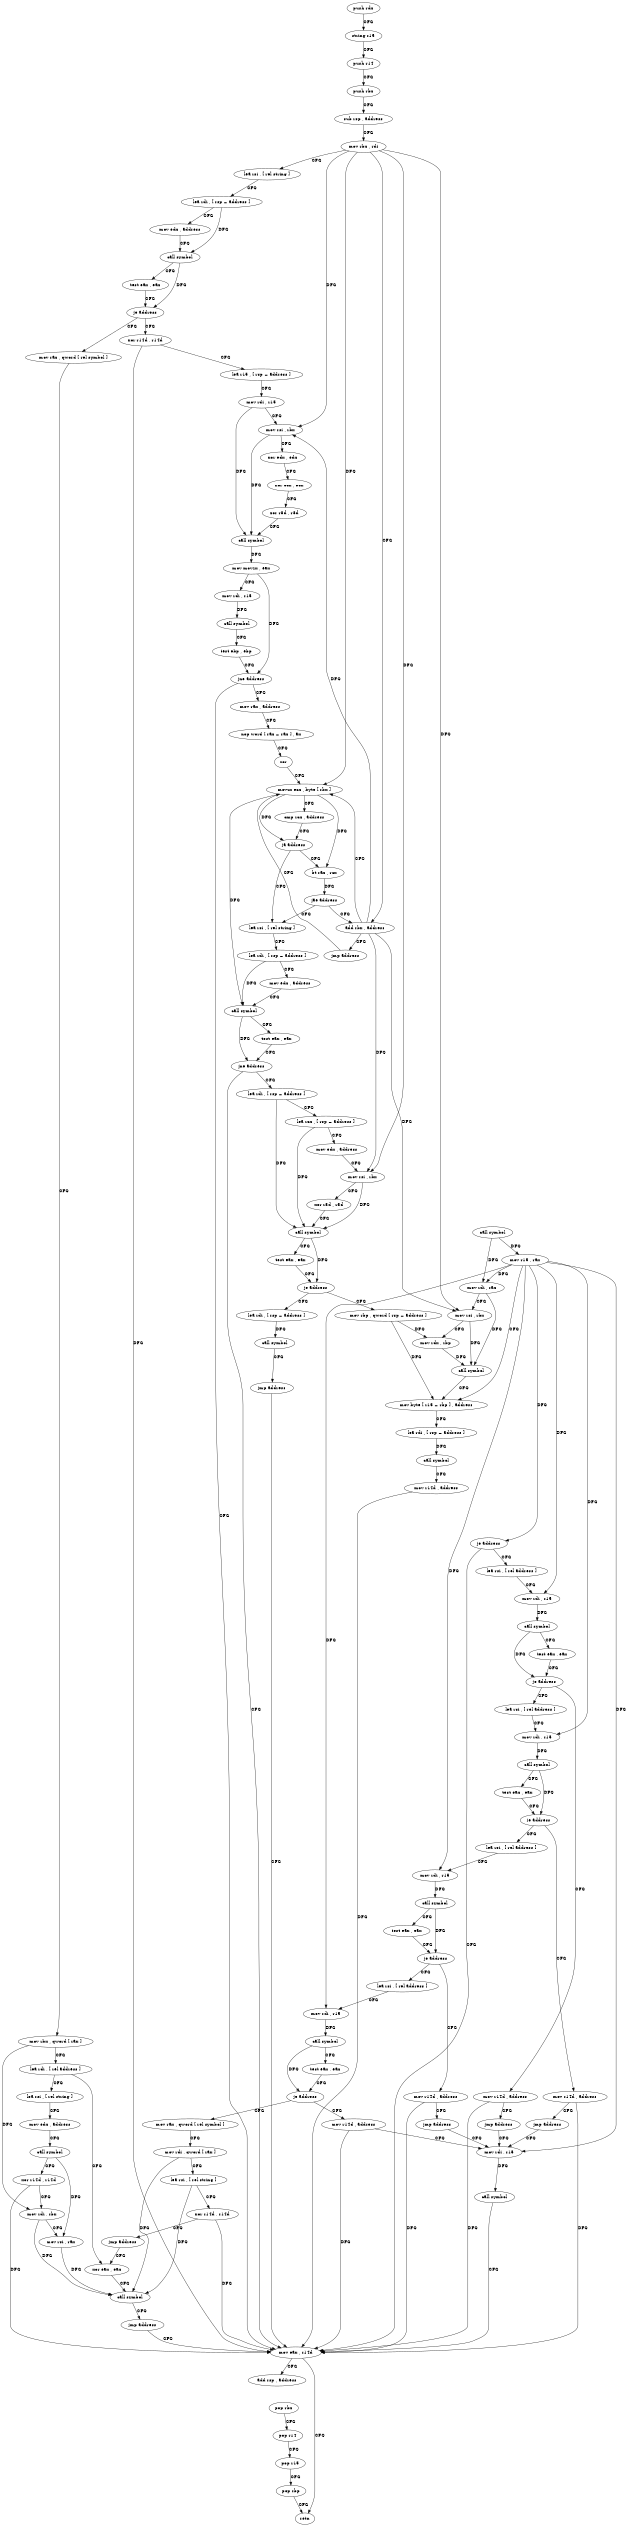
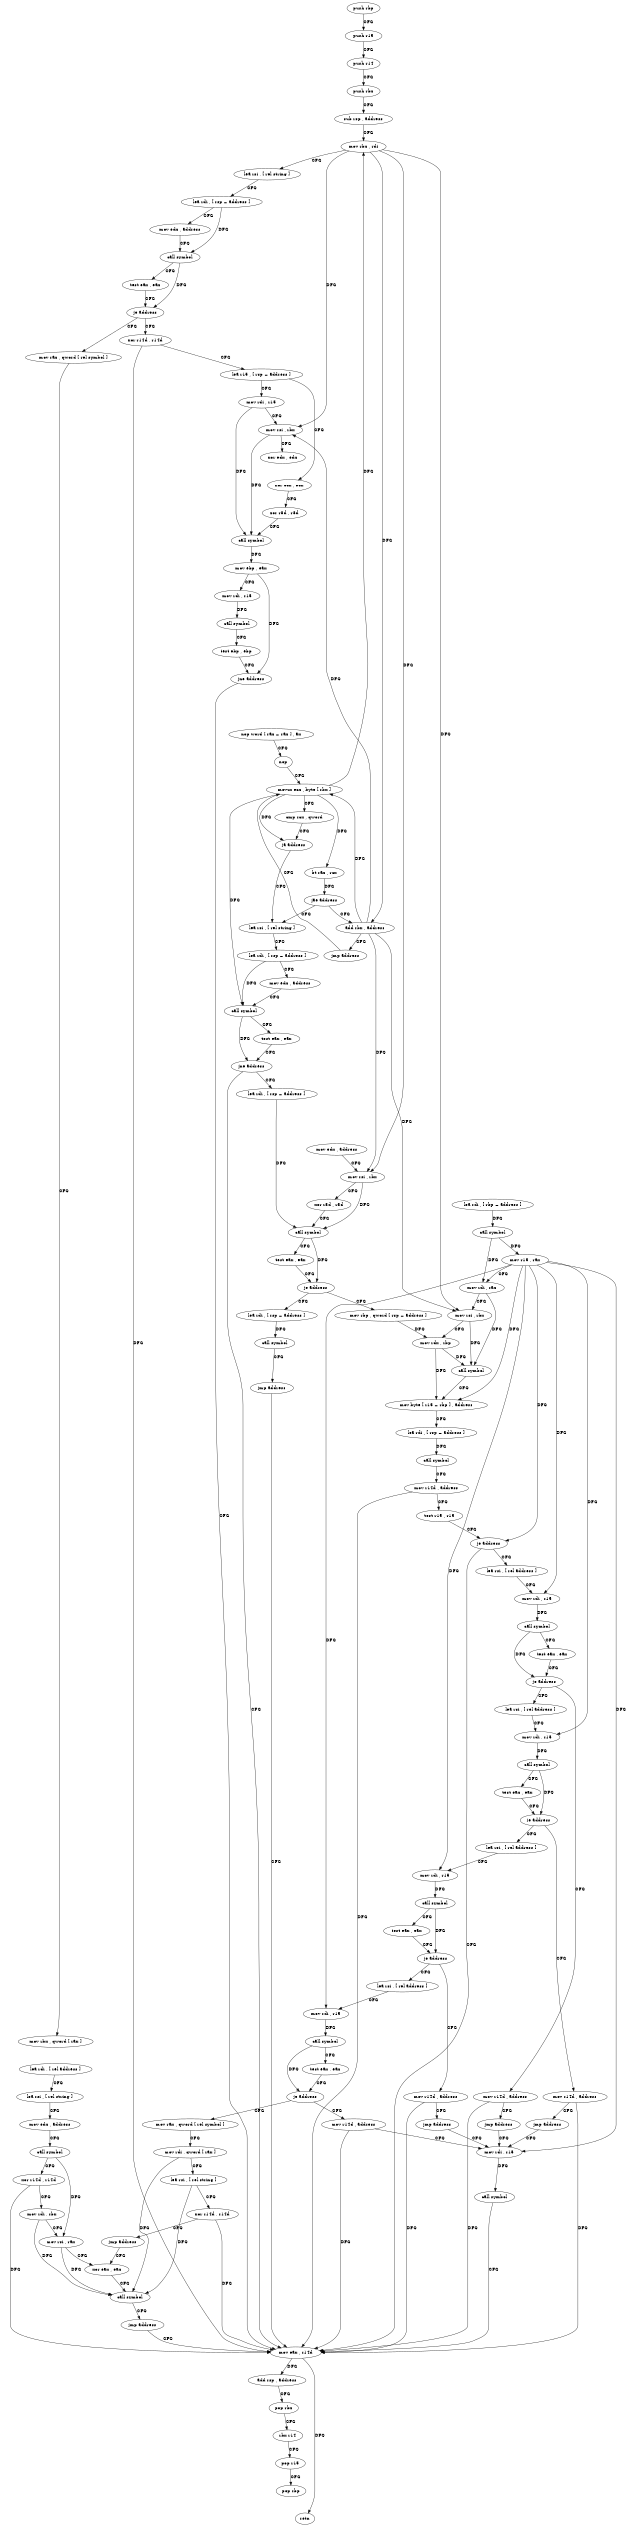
  digraph {
-   n1 [label="push rdx"]
-   n2 [label="string r15"]
+   n1 [label="push rbp"]
+   n2 [label="push r15"]
    n3 [label="push r14"]
    n4 [label="push rbx"]
    n5 [label="sub rsp , address"]
    n6 [label="mov rbx , rdi"]
    n7 [label="lea rsi , [ rel string ]"]
    n8 [label="mov rsi , rbx"]
    n9 [label="movzx ecx , byte [ rbx ]"]
    n10 [label="add rbx , address"]
    n11 [label="mov rsi , rbx"]
    n12 [label="mov rsi , rbx"]
    n13 [label="lea rdi , [ rsp + address ]"]
    n14 [label="call symbol"]
    n15 [label="xor edx , edx"]
    n16 [label="call symbol"]
    n17 [label="bt rax , rcx"]
-   n18 [label="cmp rcx , address"]
+   n18 [label="cmp rcx , qword"]
    n19 [label="ja address"]
    n20 [label="jmp address"]
    n21 [label="call symbol"]
    n22 [label="xor r8d , r8d"]
    n23 [label="mov rdx , rbp"]
    n24 [label="call symbol"]
    n25 [label="mov edx , address"]
    n26 [label="call symbol"]
    n27 [label="test eax , eax"]
    n28 [label="je address"]
    n29 [label="xor r14d , r14d"]
    n30 [label="mov rax , qword [ rel symbol ]"]
    n31 [label="lea r15 , [ rsp + address ]"]
    n32 [label="mov eax , r14d"]
    n33 [label="mov rbx , qword [ rax ]"]
    n34 [label="mov rdi , r15"]
    n35 [label="add rsp , address"]
    n36 [label=retn]
    n37 [label="lea rdi , [ rel address ]"]
    n38 [label="mov rdi , rbx"]
-   n39 [label="mov movzx , eax"]
+   n39 [label="mov ebp , eax"]
    n40 [label="xor ecx , ecx"]
    n41 [label="xor r8d , r8d"]
    n42 [label="mov rdi , r15"]
    n43 [label="jne address"]
    n44 [label="call symbol"]
-   n45 [label="mov rax , address"]
    n46 [label="test ebp , ebp"]
    n47 [label="nop word [ rax + rax ] , ax"]
    n48 [label="pop rbx"]
-   n49 [label=xor]
+   n49 [label=nop]
    n50 [label="lea rsi , [ rel string ]"]
    n51 [label="mov rsi , rax"]
    n52 [label="call symbol"]
    n53 [label="mov edx , address"]
    n54 [label="call symbol"]
    n55 [label="xor r14d , r14d"]
    n56 [label="xor eax , eax"]
    n57 [label="jmp address"]
-   n58 [label="pop r14"]
+   n58 [label="rbx r14"]
    n59 [label="pop r15"]
    n60 [label="pop rbp"]
    n61 [label="test eax , eax"]
    n62 [label="jne address"]
    n63 [label="jae address"]
    n64 [label="lea rsi , [ rel string ]"]
    n65 [label="lea rdi , [ rsp + address ]"]
    n66 [label="mov edx , address"]
    n67 [label="lea rdi , [ rsp + address ]"]
-   n68 [label="lea rcx , [ rsp + address ]"]
    n69 [label="mov edx , address"]
    n70 [label="test eax , eax"]
    n71 [label="je address"]
    n72 [label="mov rbp , qword [ rsp + address ]"]
    n73 [label="lea rdi , [ rsp + address ]"]
    n74 [label="mov byte [ r15 + rbp ] , address"]
    n75 [label="call symbol"]
+   n76 [label="lea rdi , [ rbp + address ]"]
    n77 [label="call symbol"]
    n78 [label="lea rdi , [ rsp + address ]"]
    n79 [label="jmp address"]
    n80 [label="mov r15 , rax"]
    n81 [label="mov rdi , rax"]
    n82 [label="je address"]
    n83 [label="mov rdi , r15"]
    n84 [label="mov rdi , r15"]
    n85 [label="mov rdi , r15"]
    n86 [label="mov rdi , r15"]
    n87 [label="mov rdi , r15"]
    n88 [label="lea rsi , [ rel address ]"]
    n89 [label="call symbol"]
    n90 [label="call symbol"]
    n91 [label="call symbol"]
    n92 [label="call symbol"]
    n93 [label="call symbol"]
    n94 [label="call symbol"]
    n95 [label="mov r14d , address"]
+   n96 [label="test r15 , r15"]
    n97 [label="test eax , eax"]
    n98 [label="je address"]
    n99 [label="mov r14d , address"]
    n100 [label="lea rsi , [ rel address ]"]
    n101 [label="jmp address"]
    n102 [label="test eax , eax"]
    n103 [label="je address"]
    n104 [label="mov r14d , address"]
    n105 [label="lea rsi , [ rel address ]"]
    n106 [label="jmp address"]
    n107 [label="test eax , eax"]
    n108 [label="je address"]
    n109 [label="mov r14d , address"]
    n110 [label="lea rsi , [ rel address ]"]
    n111 [label="jmp address"]
    n112 [label="test eax , eax"]
    n113 [label="je address"]
    n114 [label="mov r14d , address"]
    n115 [label="mov rax , qword [ rel symbol ]"]
    n116 [label="mov rdi , qword [ rax ]"]
    n117 [label="lea rsi , [ rel string ]"]
    n118 [label="xor r14d , r14d"]
    n119 [label="jmp address"]
    n1 -> n2 [label=CFG]
    n2 -> n3 [label=CFG]
    n3 -> n4 [label=CFG]
    n4 -> n5 [label=CFG]
    n5 -> n6 [label=CFG]
    n6 -> n7 [label=CFG]
    n6 -> n8 [label=DFG]
-   n6 -> n9 [label=DFG]
-   n6 -> n10 [label=CFG]
+   n9 -> n6 [label=DFG]
+   n6 -> n10 [label=DFG]
    n6 -> n11 [label=DFG]
    n6 -> n12 [label=DFG]
    n7 -> n13 [label=CFG]
    n8 -> n14 [label=DFG]
    n8 -> n15 [label=CFG]
    n9 -> n16 [label=DFG]
    n9 -> n17 [label=DFG]
    n9 -> n18 [label=CFG]
    n9 -> n19 [label=DFG]
    n10 -> n8 [label=DFG]
-   n10 -> n9 [label=CFG]
+   n10 -> n9 [label=DFG]
    n10 -> n11 [label=DFG]
    n10 -> n12 [label=DFG]
    n10 -> n20 [label=CFG]
    n11 -> n21 [label=DFG]
    n11 -> n22 [label=CFG]
    n12 -> n23 [label=CFG]
    n12 -> n24 [label=DFG]
    n13 -> n25 [label=CFG]
    n13 -> n26 [label=DFG]
    n14 -> n39 [label=DFG]
-   n15 -> n40 [label=CFG]
+   n31 -> n40 [label=CFG]
    n16 -> n61 [label=CFG]
    n16 -> n62 [label=DFG]
    n17 -> n63 [label=DFG]
    n18 -> n19 [label=CFG]
-   n19 -> n17 [label=CFG]
    n19 -> n64 [label=CFG]
    n20 -> n9 [label=CFG]
    n21 -> n70 [label=CFG]
    n21 -> n71 [label=DFG]
    n22 -> n21 [label=CFG]
    n23 -> n24 [label=DFG]
    n24 -> n74 [label=CFG]
    n25 -> n26 [label=CFG]
    n26 -> n27 [label=CFG]
    n26 -> n28 [label=DFG]
    n27 -> n28 [label=CFG]
    n28 -> n29 [label=CFG]
    n28 -> n30 [label=CFG]
    n29 -> n31 [label=CFG]
    n29 -> n32 [label=DFG]
    n30 -> n33 [label=CFG]
    n31 -> n34 [label=CFG]
-   n32 -> n35 [label=CFG]
-   n32 -> n36 [label=CFG]
-   n33 -> n37 [label=CFG]
-   n33 -> n38 [label=DFG]
+   n32 -> n35 [label=DFG]
+   n32 -> n36 [label=DFG]
    n34 -> n8 [label=CFG]
    n34 -> n14 [label=DFG]
+   n35 -> n48 [label=CFG]
    n37 -> n50 [label=CFG]
    n38 -> n51 [label=CFG]
    n38 -> n52 [label=DFG]
    n39 -> n42 [label=CFG]
    n39 -> n43 [label=DFG]
    n40 -> n41 [label=CFG]
    n41 -> n14 [label=CFG]
    n42 -> n44 [label=DFG]
    n43 -> n32 [label=CFG]
-   n43 -> n45 [label=CFG]
    n44 -> n46 [label=CFG]
-   n45 -> n47 [label=CFG]
    n46 -> n43 [label=CFG]
    n47 -> n49 [label=CFG]
    n48 -> n58 [label=CFG]
    n49 -> n9 [label=CFG]
    n50 -> n53 [label=CFG]
    n51 -> n52 [label=DFG]
-   n37 -> n56 [label=CFG]
+   n51 -> n56 [label=CFG]
    n52 -> n57 [label=CFG]
    n53 -> n54 [label=CFG]
    n54 -> n51 [label=DFG]
    n54 -> n55 [label=CFG]
    n55 -> n32 [label=DFG]
    n55 -> n38 [label=CFG]
    n56 -> n52 [label=CFG]
    n57 -> n32 [label=CFG]
    n58 -> n59 [label=CFG]
    n59 -> n60 [label=CFG]
-   n60 -> n36 [label=CFG]
    n61 -> n62 [label=CFG]
    n62 -> n32 [label=CFG]
    n62 -> n67 [label=CFG]
    n63 -> n10 [label=CFG]
    n63 -> n64 [label=CFG]
    n64 -> n65 [label=CFG]
    n65 -> n16 [label=DFG]
    n65 -> n66 [label=CFG]
    n66 -> n16 [label=CFG]
    n67 -> n21 [label=DFG]
-   n67 -> n68 [label=CFG]
-   n68 -> n21 [label=DFG]
-   n68 -> n69 [label=CFG]
    n69 -> n11 [label=CFG]
    n70 -> n71 [label=CFG]
    n71 -> n72 [label=CFG]
    n71 -> n73 [label=CFG]
    n72 -> n23 [label=DFG]
-   n72 -> n74 [label=DFG]
+   n23 -> n74 [label=DFG]
    n73 -> n75 [label=DFG]
    n74 -> n78 [label=CFG]
    n75 -> n79 [label=CFG]
+   n76 -> n77 [label=DFG]
    n77 -> n80 [label=DFG]
    n77 -> n81 [label=DFG]
    n78 -> n94 [label=DFG]
    n79 -> n32 [label=CFG]
-   n80 -> n74 [label=CFG]
-   n80 -> n81 [label=DFG]
+   n80 -> n74 [label=DFG]
+   n80 -> n81 [label=CFG]
    n80 -> n82 [label=DFG]
    n80 -> n83 [label=DFG]
    n80 -> n84 [label=DFG]
    n80 -> n85 [label=DFG]
    n80 -> n86 [label=DFG]
    n80 -> n87 [label=DFG]
    n81 -> n12 [label=CFG]
    n81 -> n24 [label=DFG]
    n82 -> n32 [label=CFG]
    n82 -> n88 [label=CFG]
    n83 -> n89 [label=DFG]
    n84 -> n90 [label=DFG]
    n85 -> n91 [label=DFG]
    n86 -> n92 [label=DFG]
    n87 -> n93 [label=DFG]
    n88 -> n83 [label=CFG]
    n89 -> n97 [label=CFG]
    n89 -> n98 [label=DFG]
    n90 -> n32 [label=CFG]
    n91 -> n102 [label=CFG]
    n91 -> n103 [label=DFG]
    n92 -> n107 [label=CFG]
    n92 -> n108 [label=DFG]
    n93 -> n112 [label=CFG]
    n93 -> n113 [label=DFG]
    n94 -> n95 [label=CFG]
    n95 -> n32 [label=DFG]
+   n95 -> n96 [label=CFG]
+   n96 -> n82 [label=CFG]
    n97 -> n98 [label=CFG]
    n98 -> n99 [label=CFG]
    n98 -> n100 [label=CFG]
    n99 -> n32 [label=DFG]
    n99 -> n101 [label=CFG]
    n100 -> n85 [label=CFG]
    n101 -> n84 [label=CFG]
    n102 -> n103 [label=CFG]
    n103 -> n104 [label=CFG]
    n103 -> n105 [label=CFG]
    n104 -> n32 [label=DFG]
    n104 -> n106 [label=CFG]
    n105 -> n86 [label=CFG]
    n106 -> n84 [label=CFG]
    n107 -> n108 [label=CFG]
    n108 -> n109 [label=CFG]
    n108 -> n110 [label=CFG]
    n109 -> n32 [label=DFG]
    n109 -> n111 [label=CFG]
    n110 -> n87 [label=CFG]
    n111 -> n84 [label=CFG]
    n112 -> n113 [label=CFG]
    n113 -> n114 [label=CFG]
    n113 -> n115 [label=CFG]
    n114 -> n32 [label=DFG]
    n114 -> n84 [label=CFG]
    n115 -> n116 [label=CFG]
    n116 -> n52 [label=DFG]
    n116 -> n117 [label=CFG]
    n117 -> n52 [label=DFG]
    n117 -> n118 [label=CFG]
    n118 -> n32 [label=DFG]
    n118 -> n119 [label=CFG]
    n119 -> n56 [label=CFG]
  }
